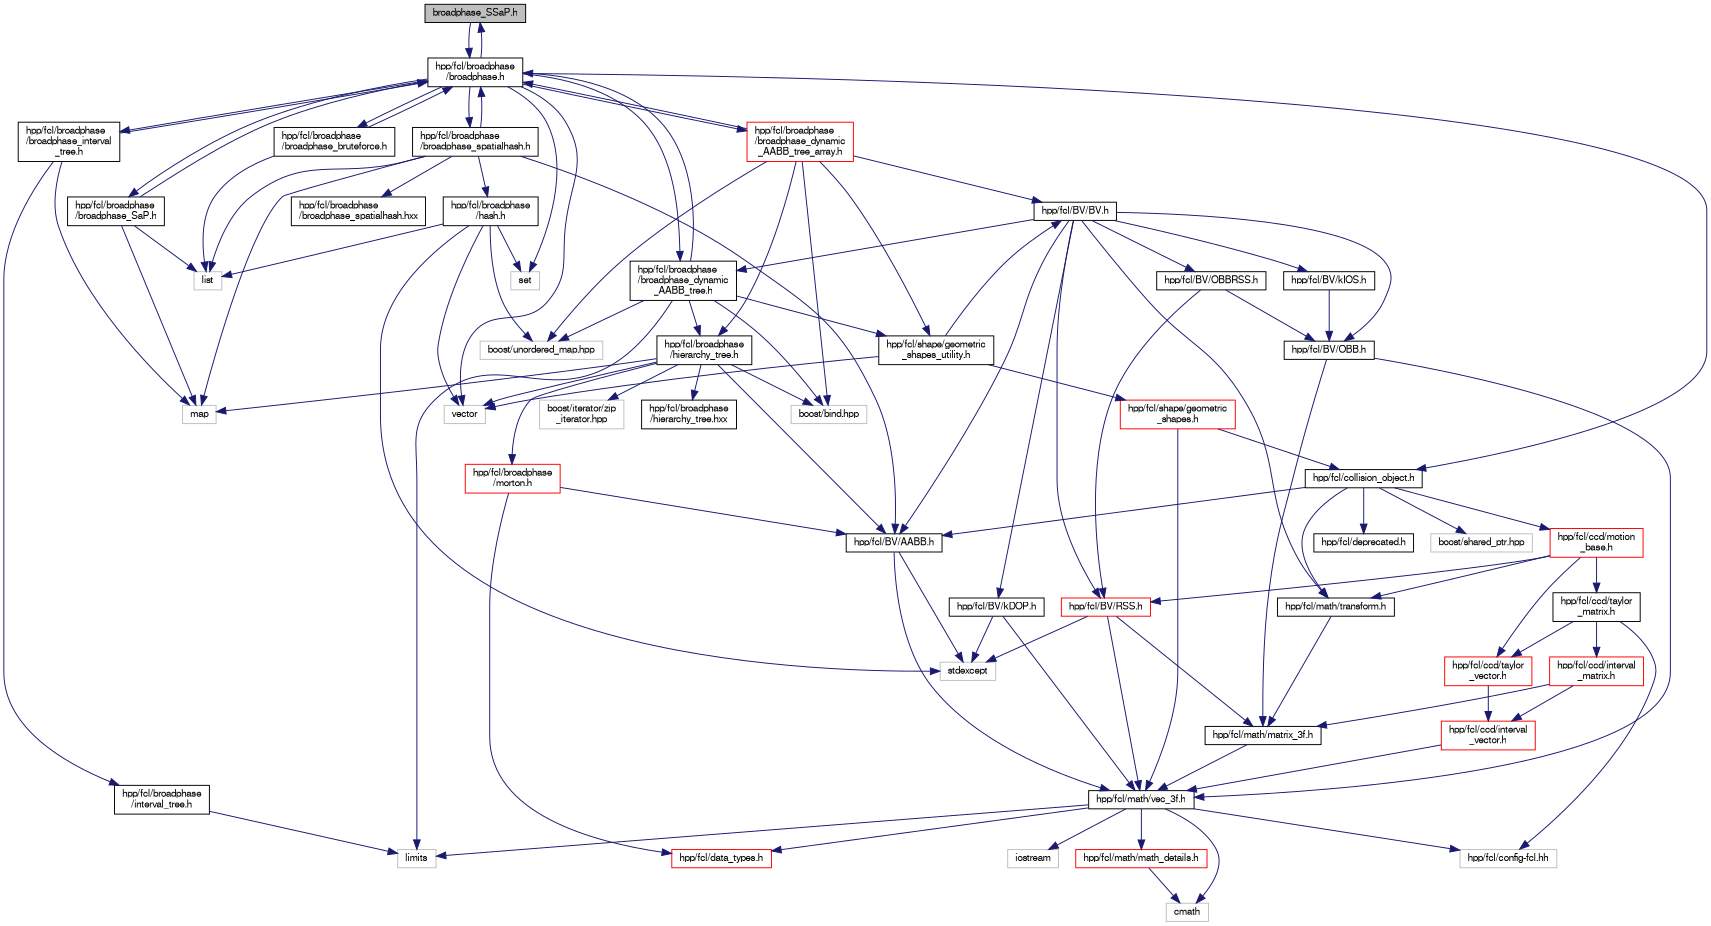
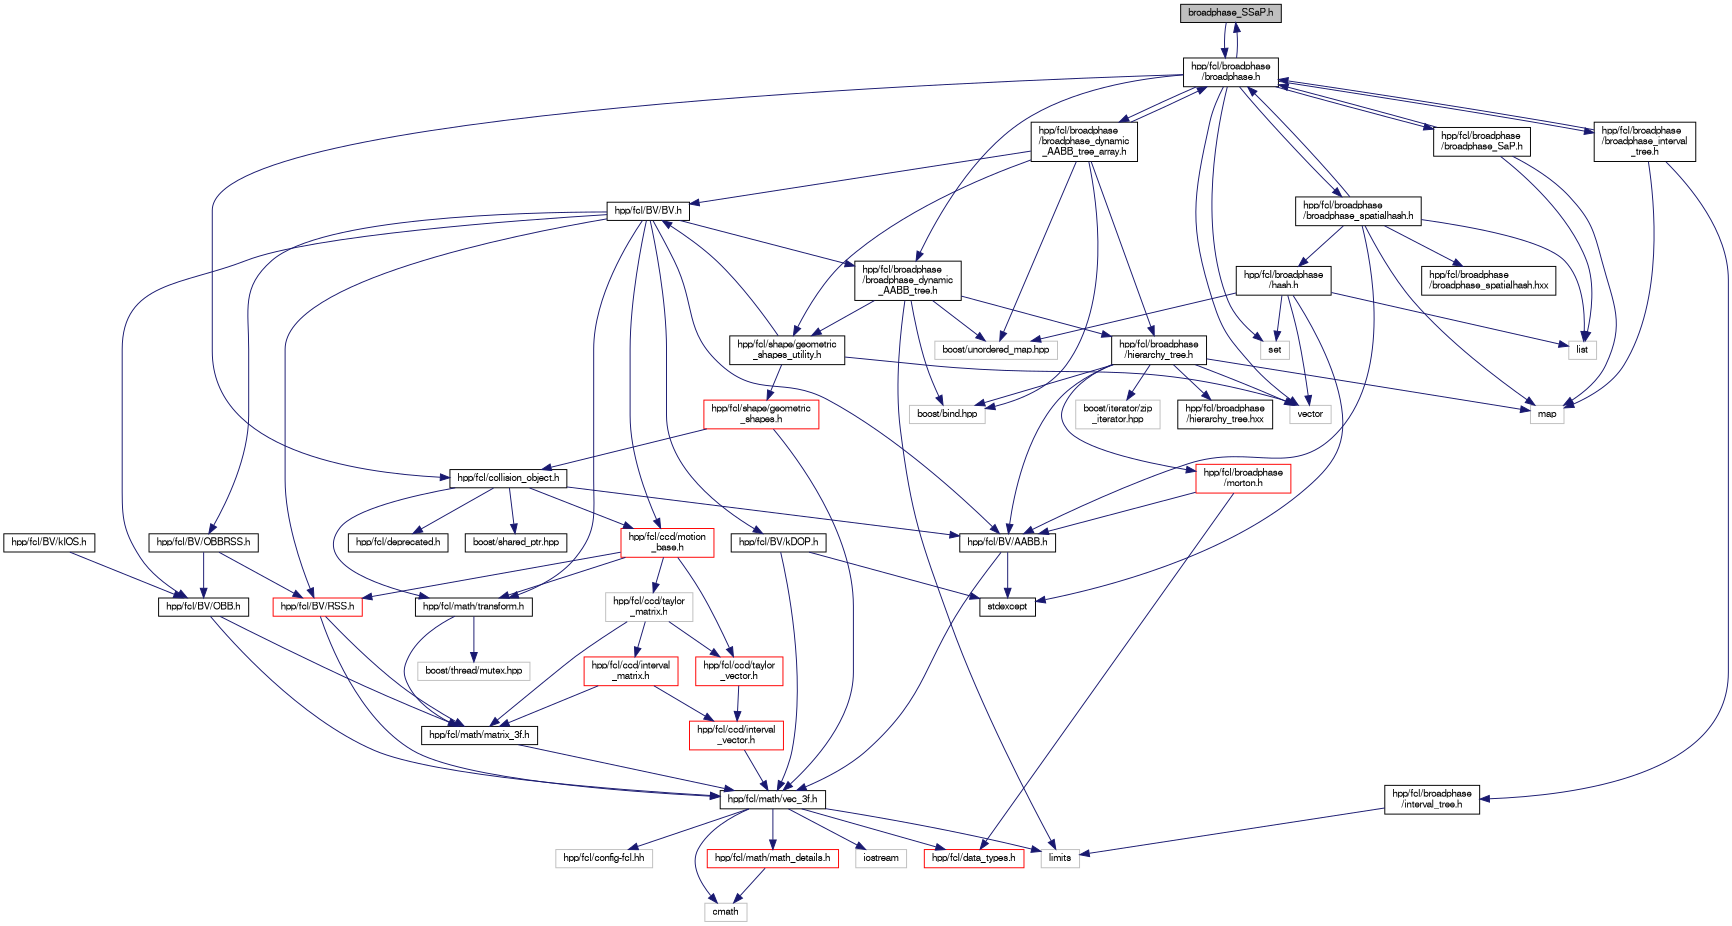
  digraph {
    node [color=black fillcolor=white fontname=FreeSans fontsize=10 shape=record style=filled]
    edge [color=midnightblue fontname=FreeSans fontsize=10 labelfontname=FreeSans labelfontsize=10 style=solid]
    n1 [fillcolor=grey75 fontcolor=black height=0.2 label="broadphase_SSaP.h" width=0.4]
    n2 [height=0.2 label="hpp/fcl/broadphase\l/broadphase.h" width=0.4]
    n3 [height=0.2 label="hpp/fcl/collision_object.h" width=0.4]
    n4 [color=grey75 height=0.2 label=set width=0.4]
    n5 [color=grey75 height=0.2 label=vector width=0.4]
-   n6 [height=0.2 label="hpp/fcl/broadphase\l/broadphase_bruteforce.h" width=0.4]
    n7 [height=0.2 label="hpp/fcl/broadphase\l/broadphase_spatialhash.h" width=0.4]
    n8 [height=0.2 label="hpp/fcl/broadphase\l/broadphase_SaP.h" width=0.4]
    n9 [height=0.2 label="hpp/fcl/broadphase\l/broadphase_interval\l_tree.h" width=0.4]
    n10 [height=0.2 label="hpp/fcl/broadphase\l/broadphase_dynamic\l_AABB_tree.h" width=0.4]
-   n11 [color=red height=0.2 label="hpp/fcl/broadphase\l/broadphase_dynamic\l_AABB_tree_array.h" width=0.4]
+   n11 [height=0.2 label="hpp/fcl/broadphase\l/broadphase_dynamic\l_AABB_tree_array.h" width=0.4]
    n12 [height=0.2 label="hpp/fcl/deprecated.h" width=0.4]
    n13 [height=0.2 label="hpp/fcl/BV/AABB.h" width=0.4]
    n14 [height=0.2 label="hpp/fcl/math/transform.h" width=0.4]
    n15 [color=red height=0.2 label="hpp/fcl/ccd/motion\l_base.h" width=0.4]
-   n16 [color=grey75 height=0.2 label="boost/shared_ptr.hpp" width=0.4]
+   n16 [height=0.2 label="boost/shared_ptr.hpp" width=0.4]
    n17 [color=grey75 height=0.2 label=list width=0.4]
    n18 [height=0.2 label="hpp/fcl/broadphase\l/hash.h" width=0.4]
    n19 [color=grey75 height=0.2 label=map width=0.4]
    n20 [height=0.2 label="hpp/fcl/broadphase\l/broadphase_spatialhash.hxx" width=0.4]
    n21 [height=0.2 label="hpp/fcl/broadphase\l/interval_tree.h" width=0.4]
    n22 [color=grey75 height=0.2 label=limits width=0.4]
    n23 [color=grey75 height=0.2 label="boost/unordered_map.hpp" width=0.4]
    n24 [height=0.2 label="hpp/fcl/broadphase\l/hierarchy_tree.h" width=0.4]
    n25 [color=grey75 height=0.2 label="boost/bind.hpp" width=0.4]
    n26 [height=0.2 label="hpp/fcl/shape/geometric\l_shapes_utility.h" width=0.4]
    n27 [height=0.2 label="hpp/fcl/BV/BV.h" width=0.4]
-   n28 [color=grey75 height=0.2 label=stdexcept width=0.4]
+   n28 [height=0.2 label=stdexcept width=0.4]
    n29 [height=0.2 label="hpp/fcl/math/vec_3f.h" width=0.4]
    n30 [height=0.2 label="hpp/fcl/math/matrix_3f.h" width=0.4]
-   n32 [height=0.2 label="hpp/fcl/ccd/taylor\l_matrix.h" width=0.4]
+   n31 [color=grey75 height=0.2 label="boost/thread/mutex.hpp" width=0.4]
+   n32 [color=grey75 height=0.2 label="hpp/fcl/ccd/taylor\l_matrix.h" width=0.4]
    n33 [color=red height=0.2 label="hpp/fcl/ccd/taylor\l_vector.h" width=0.4]
    n34 [color=red height=0.2 label="hpp/fcl/BV/RSS.h" width=0.4]
    n35 [color=grey75 height=0.2 label="hpp/fcl/config-fcl.hh" width=0.4]
    n36 [color=red height=0.2 label="hpp/fcl/data_types.h" width=0.4]
    n37 [color=red height=0.2 label="hpp/fcl/math/math_details.h" width=0.4]
    n38 [color=grey75 height=0.2 label=cmath width=0.4]
    n39 [color=grey75 height=0.2 label=iostream width=0.4]
    n40 [color=red height=0.2 label="hpp/fcl/ccd/interval\l_matrix.h" width=0.4]
    n41 [color=red height=0.2 label="hpp/fcl/ccd/interval\l_vector.h" width=0.4]
    n42 [color=red height=0.2 label="hpp/fcl/broadphase\l/morton.h" width=0.4]
    n43 [color=grey75 height=0.2 label="boost/iterator/zip\l_iterator.hpp" width=0.4]
    n44 [height=0.2 label="hpp/fcl/broadphase\l/hierarchy_tree.hxx" width=0.4]
    n45 [height=0.2 label="hpp/fcl/BV/kDOP.h" width=0.4]
    n46 [height=0.2 label="hpp/fcl/BV/OBB.h" width=0.4]
    n47 [height=0.2 label="hpp/fcl/BV/OBBRSS.h" width=0.4]
    n48 [height=0.2 label="hpp/fcl/BV/kIOS.h" width=0.4]
    n49 [color=red height=0.2 label="hpp/fcl/shape/geometric\l_shapes.h" width=0.4]
    n1 -> n2
    n2 -> n1
    n2 -> n3
    n2 -> n4
    n2 -> n5
-   n2 -> n6
    n2 -> n7
    n2 -> n8
    n2 -> n9
    n2 -> n10
    n2 -> n11
    n3 -> n12
    n3 -> n13
    n3 -> n14
    n3 -> n15
    n3 -> n16
-   n6 -> n2
-   n6 -> n17
    n7 -> n2
    n7 -> n13
    n7 -> n17
    n7 -> n18
    n7 -> n19
    n7 -> n20
    n8 -> n2
    n8 -> n17
    n8 -> n19
    n9 -> n2
    n9 -> n19
    n9 -> n21
-   n10 -> n2
    n10 -> n22
    n10 -> n23
    n10 -> n24
    n10 -> n25
    n10 -> n26
    n11 -> n2
    n11 -> n23
    n11 -> n24
    n11 -> n25
    n11 -> n26
    n11 -> n27
    n13 -> n28
    n13 -> n29
    n14 -> n30
+   n14 -> n31
    n15 -> n14
    n15 -> n32
    n15 -> n33
    n15 -> n34
    n18 -> n4
    n18 -> n5
    n18 -> n17
    n18 -> n23
    n18 -> n28
    n21 -> n22
    n24 -> n5
    n24 -> n13
    n24 -> n19
    n24 -> n25
    n24 -> n42
    n24 -> n43
    n24 -> n44
    n26 -> n5
    n26 -> n27
    n26 -> n49
    n27 -> n10
    n27 -> n13
    n27 -> n14
    n27 -> n34
    n27 -> n45
    n27 -> n46
    n27 -> n47
-   n27 -> n48
+   n27 -> n15
    n29 -> n22
    n29 -> n35
    n29 -> n36
    n29 -> n37
    n29 -> n38
    n29 -> n39
    n30 -> n29
-   n32 -> n35
+   n32 -> n30
    n32 -> n33
    n32 -> n40
    n33 -> n41
-   n34 -> n28
    n34 -> n29
    n34 -> n30
    n37 -> n38
    n40 -> n30
    n40 -> n41
    n41 -> n29
    n42 -> n13
    n42 -> n36
    n45 -> n28
    n45 -> n29
    n46 -> n29
    n46 -> n30
    n47 -> n34
    n47 -> n46
    n48 -> n46
    n49 -> n3
    n49 -> n29
  }
